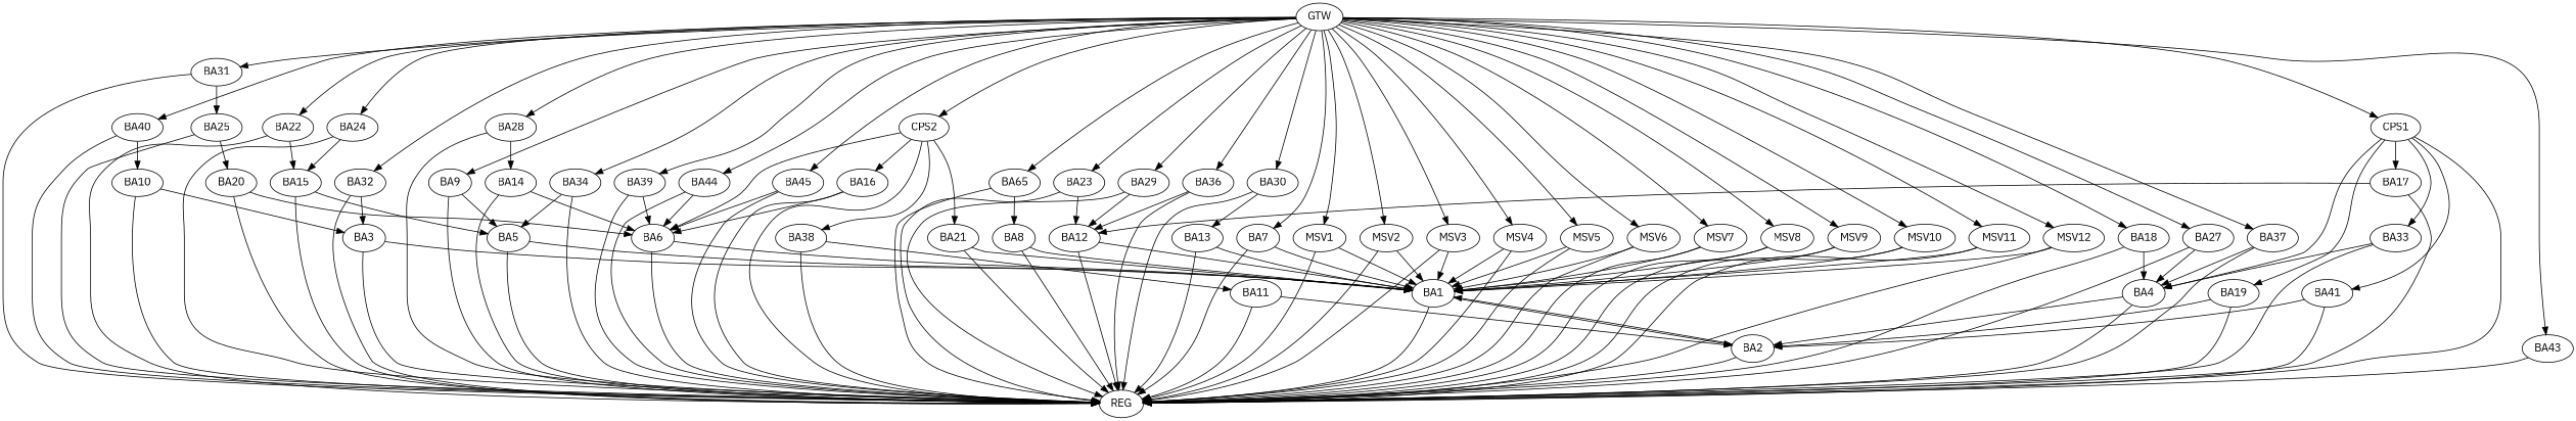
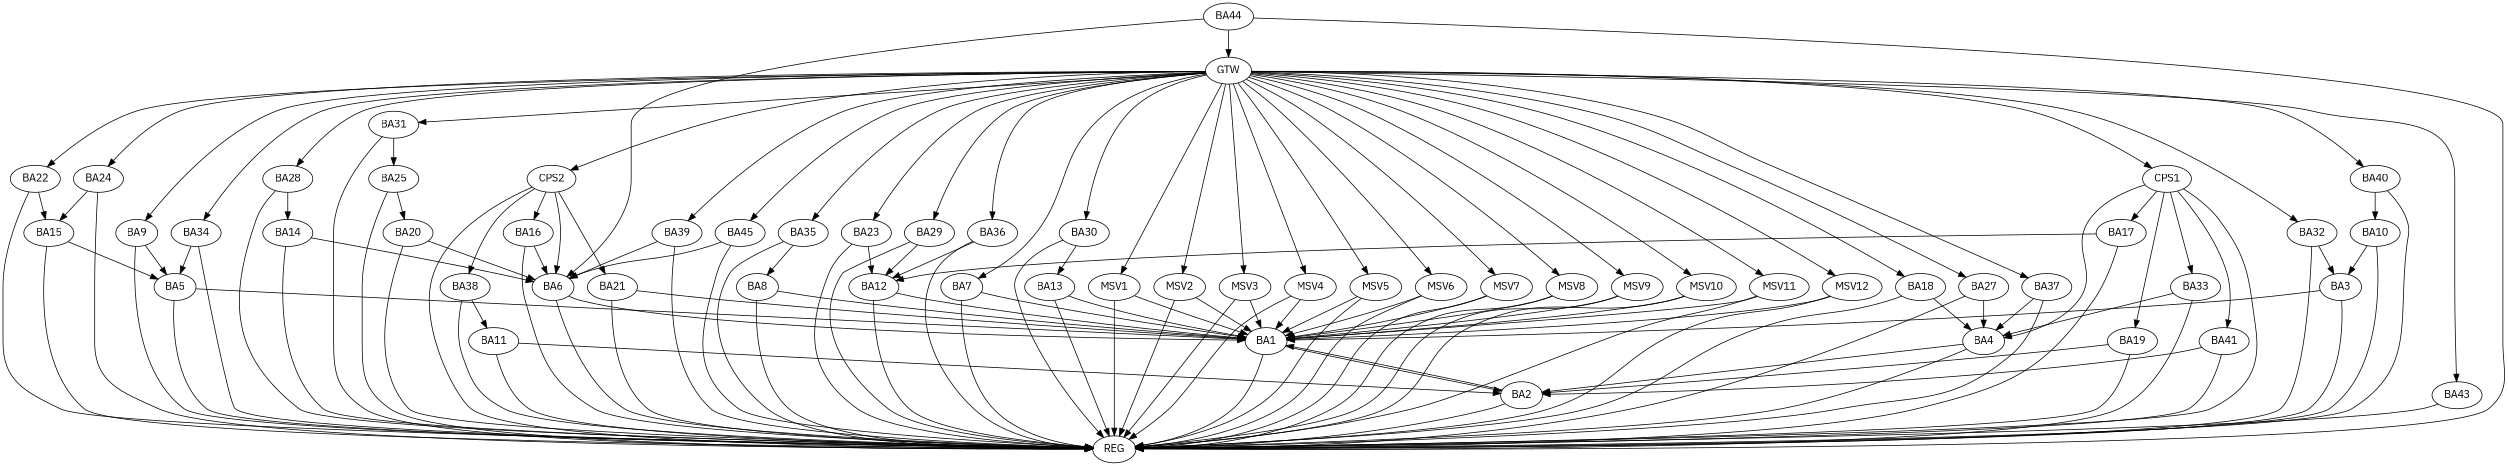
  strict digraph {
    fontname="IBM Plex Sans"
    node [fontname="IBM Plex Sans"]
    edge [fontname="IBM Plex Sans"]
    n1 [label=BA1]
    n2 [label=BA2]
    n3 [label=REG]
    n4 [label=BA3]
    n5 [label=BA4]
    n6 [label=BA5]
    n7 [label=BA6]
    n8 [label=BA7]
    n9 [label=BA8]
    n10 [label=BA9]
    n11 [label=BA10]
    n12 [label=BA11]
    n13 [label=BA12]
    n14 [label=BA13]
    n15 [label=BA14]
    n16 [label=BA15]
    n17 [label=BA16]
    n18 [label=BA17]
    n19 [label=BA18]
    n20 [label=BA19]
    n21 [label=BA20]
    n22 [label=BA21]
    n23 [label=BA22]
    n24 [label=BA23]
    n25 [label=BA24]
    n26 [label=BA25]
    n27 [label=BA27]
    n28 [label=BA28]
    n29 [label=BA29]
    n30 [label=BA30]
    n31 [label=BA31]
    n32 [label=BA32]
    n33 [label=BA33]
    n34 [label=BA34]
-   n35 [label=BA65]
+   n35 [label=BA35]
    n36 [label=BA36]
    n37 [label=BA37]
    n38 [label=BA38]
    n39 [label=BA39]
    n40 [label=BA40]
    n41 [label=BA41]
    n42 [label=BA43]
    n43 [label=BA44]
    n44 [label=BA45]
    n45 [label=CPS1]
    n46 [label=CPS2]
    n47 [label=GTW]
    n48 [label=MSV1]
    n49 [label=MSV2]
    n50 [label=MSV3]
    n51 [label=MSV4]
    n52 [label=MSV5]
    n53 [label=MSV6]
    n54 [label=MSV7]
    n55 [label=MSV8]
    n56 [label=MSV9]
    n57 [label=MSV10]
    n58 [label=MSV11]
    n59 [label=MSV12]
    n1 -> n2
    n1 -> n3
    n2 -> n1
    n2 -> n3
    n4 -> n1
    n4 -> n3
    n5 -> n2
    n5 -> n3
    n6 -> n1
    n6 -> n3
    n7 -> n1
    n7 -> n3
    n8 -> n1
    n8 -> n3
    n9 -> n1
    n9 -> n3
    n10 -> n3
    n10 -> n6
    n11 -> n3
    n11 -> n4
    n12 -> n2
    n12 -> n3
    n13 -> n1
    n13 -> n3
    n14 -> n1
    n14 -> n3
    n15 -> n3
    n15 -> n7
    n16 -> n3
    n16 -> n6
    n17 -> n3
    n17 -> n7
    n18 -> n3
    n18 -> n13
    n19 -> n3
    n19 -> n5
    n20 -> n2
    n20 -> n3
    n21 -> n3
    n21 -> n7
    n22 -> n1
    n22 -> n3
    n23 -> n3
    n23 -> n16
    n24 -> n3
    n24 -> n13
    n25 -> n3
    n25 -> n16
    n26 -> n3
    n26 -> n21
    n27 -> n3
    n27 -> n5
    n28 -> n3
    n28 -> n15
    n29 -> n3
    n29 -> n13
    n30 -> n3
    n30 -> n14
    n31 -> n3
    n31 -> n26
    n32 -> n3
    n32 -> n4
    n33 -> n3
    n33 -> n5
    n34 -> n3
    n34 -> n6
    n35 -> n3
    n35 -> n9
    n36 -> n3
    n36 -> n13
    n37 -> n3
    n37 -> n5
    n38 -> n3
    n38 -> n12
    n39 -> n3
    n39 -> n7
    n40 -> n3
    n40 -> n11
    n41 -> n2
    n41 -> n3
    n42 -> n3
    n43 -> n3
    n43 -> n7
    n44 -> n3
    n44 -> n7
    n45 -> n3
    n45 -> n5
    n45 -> n18
    n45 -> n20
    n45 -> n33
    n45 -> n41
    n46 -> n3
    n46 -> n7
    n46 -> n17
    n46 -> n22
    n46 -> n38
    n47 -> n8
    n47 -> n10
    n47 -> n19
    n47 -> n23
    n47 -> n24
    n47 -> n25
    n47 -> n27
    n47 -> n28
    n47 -> n29
    n47 -> n30
    n47 -> n31
    n47 -> n32
    n47 -> n34
    n47 -> n35
    n47 -> n36
    n47 -> n37
    n47 -> n39
    n47 -> n40
    n47 -> n42
-   n47 -> n43
+   n43 -> n47
    n47 -> n44
    n47 -> n45
    n47 -> n46
    n47 -> n48
    n47 -> n49
    n47 -> n50
    n47 -> n51
    n47 -> n52
    n47 -> n53
    n47 -> n54
    n47 -> n55
    n47 -> n56
    n47 -> n57
    n47 -> n58
    n47 -> n59
    n48 -> n1
    n48 -> n3
    n49 -> n1
    n49 -> n3
    n50 -> n1
    n50 -> n3
    n51 -> n1
    n51 -> n3
    n52 -> n1
    n52 -> n3
    n53 -> n1
    n53 -> n3
    n54 -> n1
    n54 -> n3
    n55 -> n1
    n55 -> n3
    n56 -> n1
    n56 -> n3
    n57 -> n1
    n57 -> n3
    n58 -> n1
    n58 -> n3
    n59 -> n1
    n59 -> n3
  }
